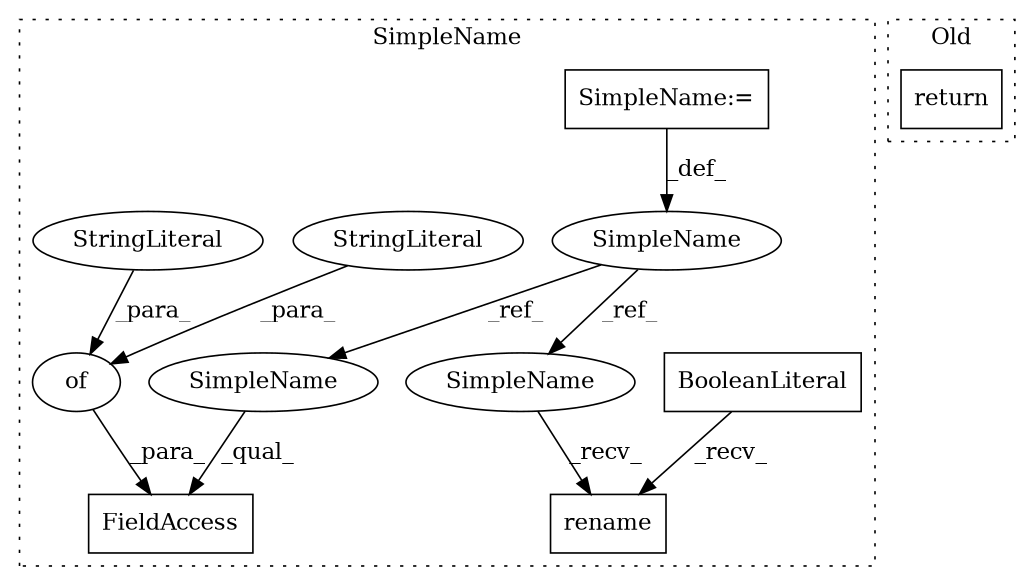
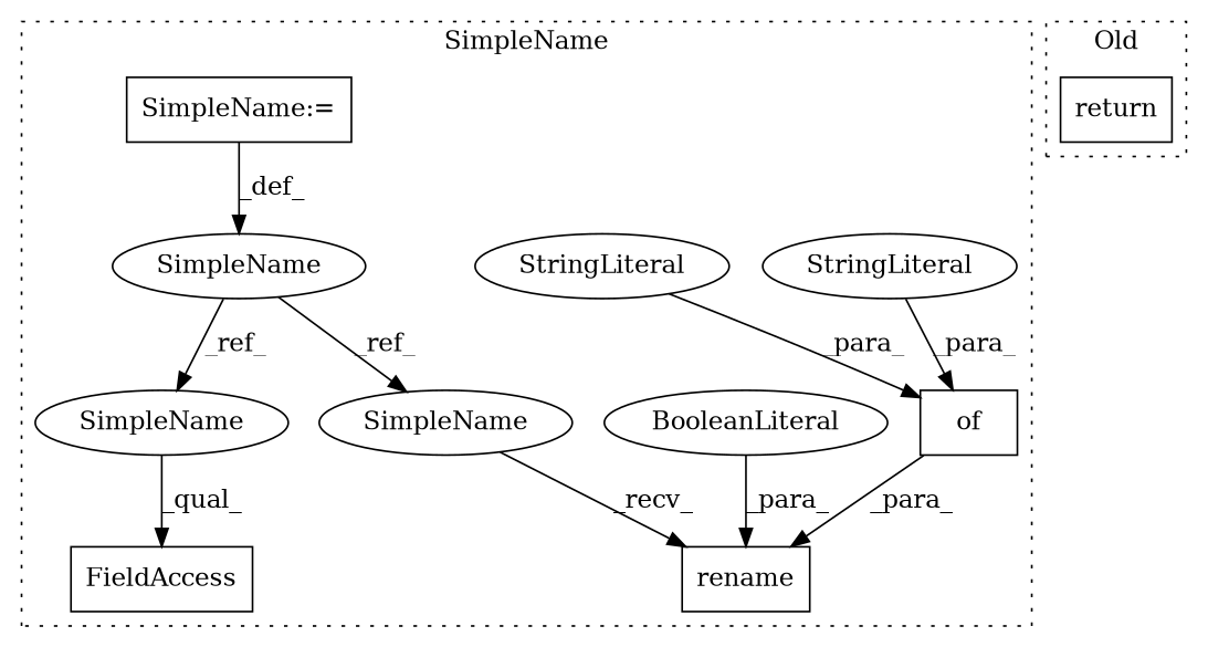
  digraph {
    node [a=42 l=2 s=1100 shape=ellipse]
    n1 [a=32 l="7,1" label=rename s="1135,1175" shape=box]
-   n2 [a=9 l=4 label=BooleanLiteral s=1171 shape=box]
+   n2 [a=9 l=4 label=BooleanLiteral s=1171]
    n3 [a=7 l=1 label="SimpleName:=" s=1079 shape=box]
    n4 [a=22 l=8 label=FieldAccess shape=box]
-   n5 [a=32 l="3,1" label=of s="1146,1169"]
+   n5 [a=32 l="3,1" label=of s="1146,1169" shape=box]
    n6 [label=SimpleName s=1077]
    n7 [a=45 l=6 label=StringLiteral s=1149]
    n8 [a=45 l=13 label=StringLiteral s=1156]
    n9 [label=SimpleName]
    n10 [label=SimpleName s=1132]
    n11 [a=41 l=7 label=return s=1108 shape=box]
    subgraph cluster_1 {
      label=SimpleName
      style=dotted
      n1
      n2
      n3
      n4
      n5
      n6
      n7
      n8
      n9
      n10
    }
    subgraph cluster_2 {
      label=Old
      style=dotted
      n11
    }
-   n2 -> n1 [label=_recv_]
+   n2 -> n1 [label=_para_]
    n3 -> n6 [label=_def_]
-   n5 -> n4 [label=_para_]
+   n5 -> n1 [label=_para_]
    n6 -> n9 [label=_ref_]
    n6 -> n10 [label=_ref_]
    n7 -> n5 [label=_para_]
    n8 -> n5 [label=_para_]
    n9 -> n4 [label=_qual_]
    n10 -> n1 [label=_recv_]
  }
